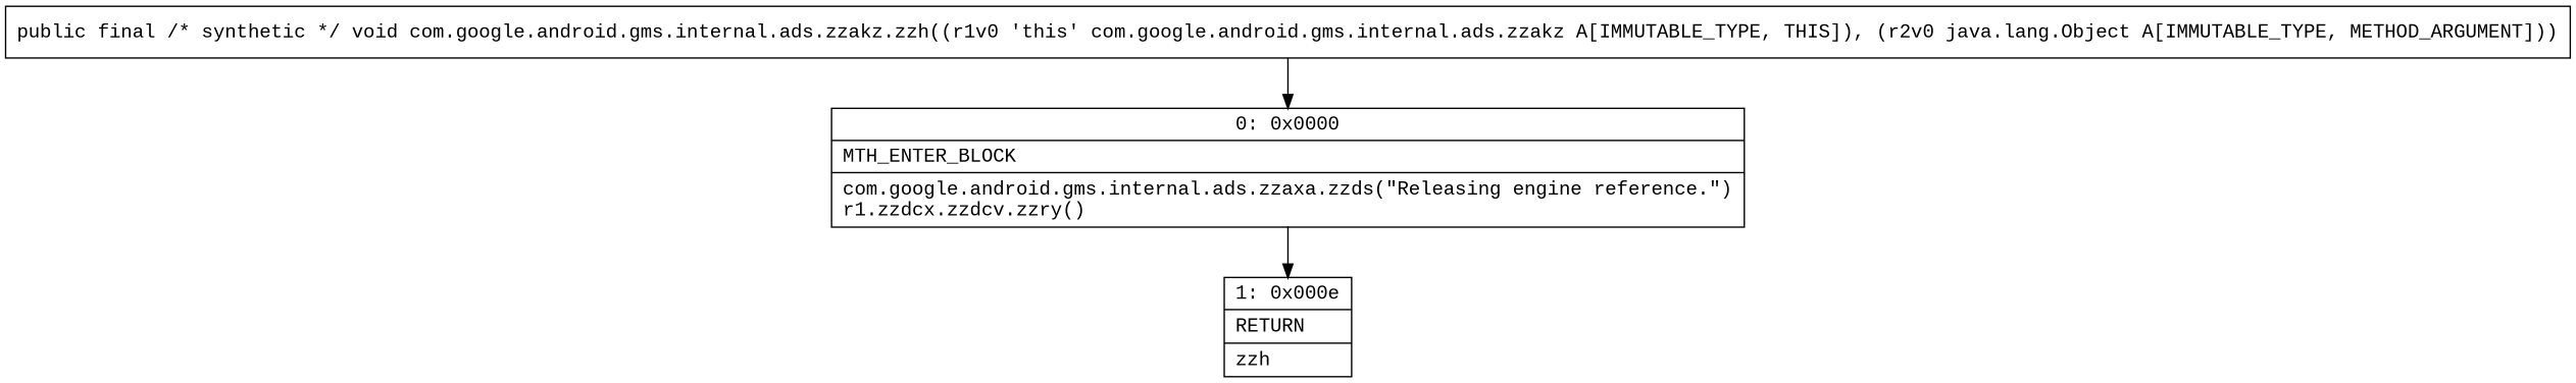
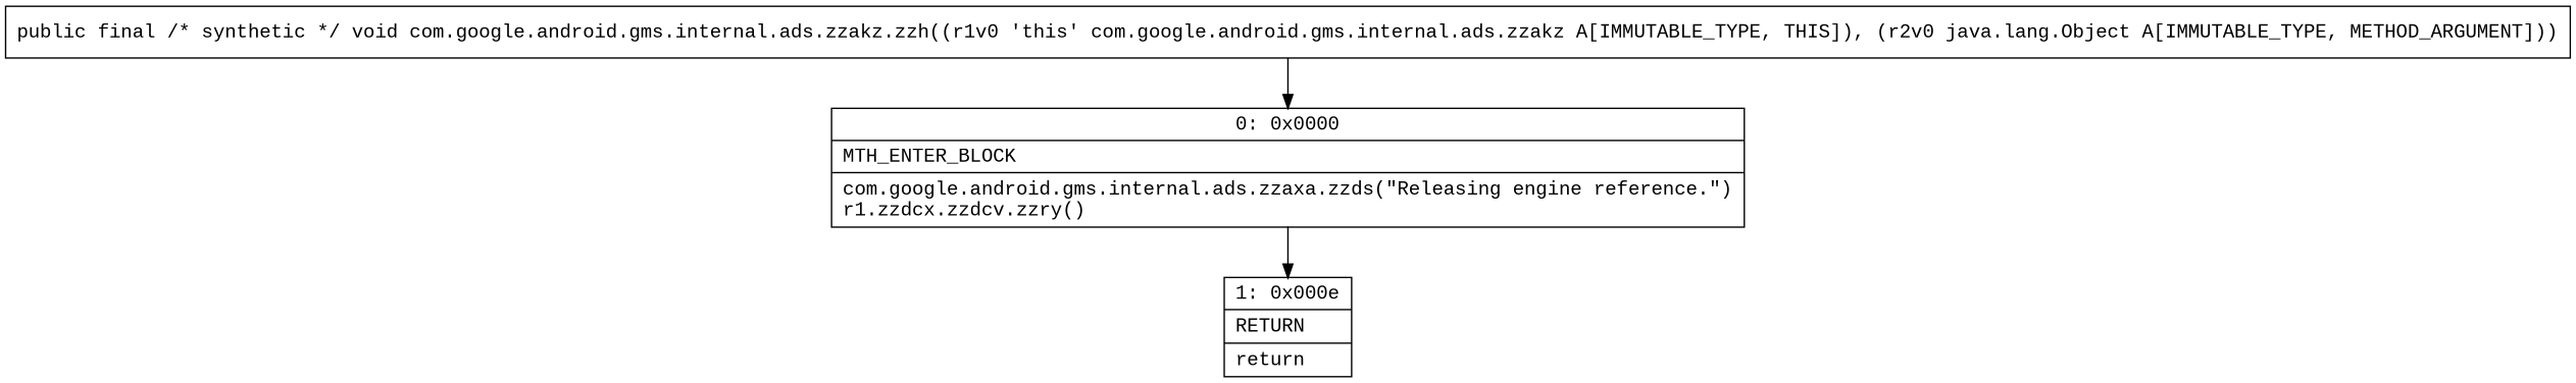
  digraph {
    fontname="Liberation Mono"
    node [shape=record fontname="Liberation Mono"]
    edge [fontname="Liberation Mono"]
    n1 [label="{0\:\ 0x0000|MTH_ENTER_BLOCK\l|com.google.android.gms.internal.ads.zzaxa.zzds(\"Releasing engine reference.\")\lr1.zzdcx.zzdcv.zzry()\l}"]
-   n2 [label="{1\:\ 0x000e|RETURN\l|zzh\l}"]
+   n2 [label="{1\:\ 0x000e|RETURN\l|return\l}"]
    n3 [label="{public final \/* synthetic *\/ void com.google.android.gms.internal.ads.zzakz.zzh((r1v0 'this' com.google.android.gms.internal.ads.zzakz A[IMMUTABLE_TYPE, THIS]), (r2v0 java.lang.Object A[IMMUTABLE_TYPE, METHOD_ARGUMENT])) }"]
    n1 -> n2
    n3 -> n1
  }
